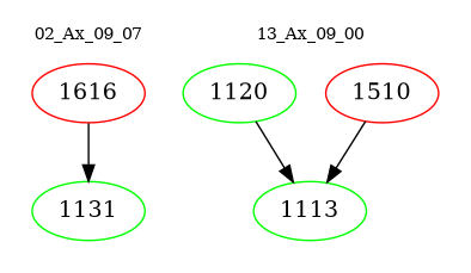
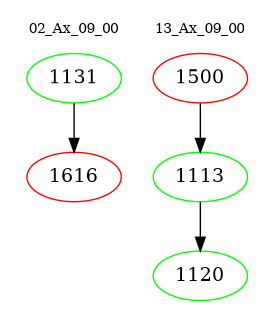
  digraph {
    node [color=green]
    edge [color=black]
    n1 [label=1131]
    n2 [color=red label=1616]
    n3 [label=1113]
-   n4 [color=red label=1510]
+   n4 [color=red label=1500]
    n5 [label=1120]
    subgraph cluster_1 {
      color=white
      fontsize=10
-     label="02_Ax_09_07"
+     label="02_Ax_09_00"
      n1
      n2
    }
    subgraph cluster_2 {
      color=white
      fontsize=10
      label="13_Ax_09_00"
      n3
      n4
      n5
    }
-   n2 -> n1
-   n5 -> n3
+   n1 -> n2
+   n3 -> n5
    n4 -> n3
  }
